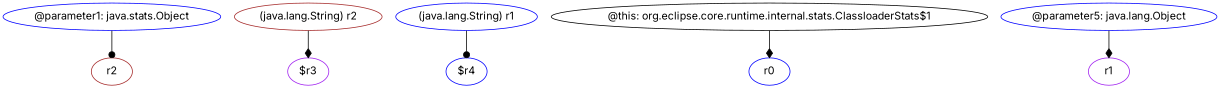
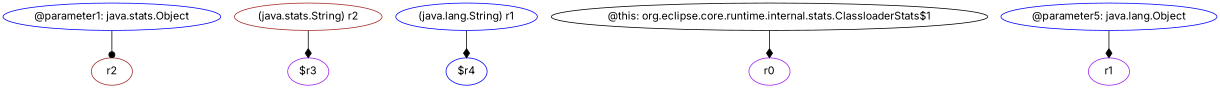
  digraph {
    fontname=Inter
    node [color=blue fontname=Inter]
    edge [arrowhead=diamond fontname=Inter]
    n1 [label="@parameter1: java.stats.Object"]
    n2 [color=brown label=r2]
-   n3 [color=brown label="(java.lang.String) r2"]
+   n3 [color=brown label="(java.stats.String) r2"]
    n4 [color=purple label="$r3"]
    n5 [label="(java.lang.String) r1"]
    n6 [label="$r4"]
    n7 [color=black label="@this: org.eclipse.core.runtime.internal.stats.ClassloaderStats$1"]
-   n8 [label=r0]
+   n8 [color=purple label=r0]
    n9 [label="@parameter5: java.lang.Object"]
    n10 [color=purple label=r1]
    n1 -> n2 [arrowhead=dot]
    n3 -> n4
-   n5 -> n6 [arrowhead=dot]
+   n5 -> n6
    n7 -> n8
    n9 -> n10
  }
